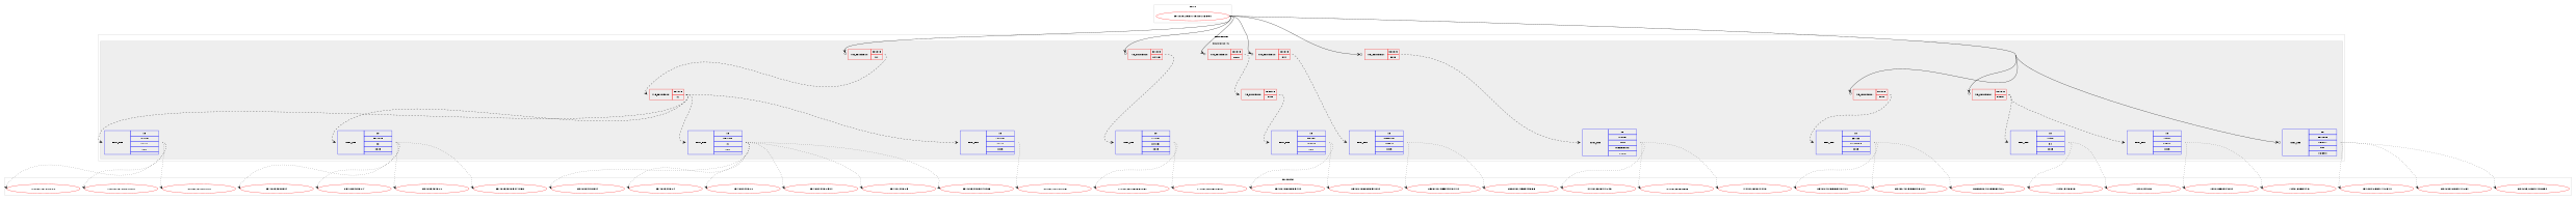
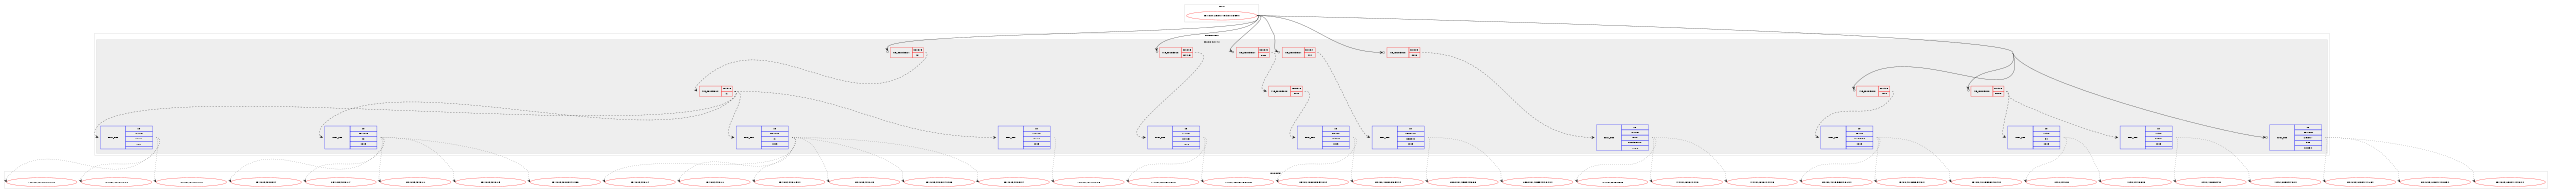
  digraph {
    compound=true
    concentrate=true
    fontname=Lato
    fontsize=10
    newrank=true
    rankdir=TB
    ranksep=1.5
    node [color=red fontname=Lato fontsize=10]
    edge [arrowhead=vee fontname=Lato headport=w style=dotted tailport=e weight=100]
    n1 [label="dev-lang/mercury-extras-13.05.2" width=4]
    n2 [color=blue label=<<TABLE BORDER="0" CELLBORDER="1" CELLSPACING="0" CELLPADDING="4" WIDTH="220"><TR><TD ROWSPAN="6" CELLPADDING="30">pack_dep</TD></TR><TR><TD WIDTH="110">no</TD></TR><TR><TD>x11-libs</TD></TR><TR><TD>cairo</TD></TR><TR><TD>greaterequal</TD></TR><TR><TD>1.10.0</TD></TR></TABLE>> shape=none]
    n3 [label=<<TABLE BORDER="0" CELLBORDER="1" CELLSPACING="0" CELLPADDING="4"><TR><TD ROWSPAN="3" CELLPADDING="10">use_conditional</TD></TR><TR><TD>positive</TD></TR><TR><TD>cairo</TD></TR></TABLE>> shape=none]
    n4 [color=blue label=<<TABLE BORDER="0" CELLBORDER="1" CELLSPACING="0" CELLPADDING="4" WIDTH="220"><TR><TD ROWSPAN="6" CELLPADDING="30">pack_dep</TD></TR><TR><TD WIDTH="110">no</TD></TR><TR><TD>media-libs</TD></TR><TR><TD>freeglut</TD></TR><TR><TD>none</TD></TR><TR><TD></TD></TR></TABLE>> shape=none]
    n5 [label=<<TABLE BORDER="0" CELLBORDER="1" CELLSPACING="0" CELLPADDING="4"><TR><TD ROWSPAN="3" CELLPADDING="10">use_conditional</TD></TR><TR><TD>positive</TD></TR><TR><TD>glut</TD></TR></TABLE>> shape=none]
    n6 [color=blue label=<<TABLE BORDER="0" CELLBORDER="1" CELLSPACING="0" CELLPADDING="4" WIDTH="220"><TR><TD ROWSPAN="6" CELLPADDING="30">pack_dep</TD></TR><TR><TD WIDTH="110">no</TD></TR><TR><TD>dev-db</TD></TR><TR><TD>libiodbc</TD></TR><TR><TD>none</TD></TR><TR><TD></TD></TR></TABLE>> shape=none]
    n7 [label=<<TABLE BORDER="0" CELLBORDER="1" CELLSPACING="0" CELLPADDING="4"><TR><TD ROWSPAN="3" CELLPADDING="10">use_conditional</TD></TR><TR><TD>negative</TD></TR><TR><TD>odbc</TD></TR></TABLE>> shape=none]
    n8 [label=<<TABLE BORDER="0" CELLBORDER="1" CELLSPACING="0" CELLPADDING="4"><TR><TD ROWSPAN="3" CELLPADDING="10">use_conditional</TD></TR><TR><TD>positive</TD></TR><TR><TD>iodbc</TD></TR></TABLE>> shape=none]
    n9 [color=blue label=<<TABLE BORDER="0" CELLBORDER="1" CELLSPACING="0" CELLPADDING="4" WIDTH="220"><TR><TD ROWSPAN="6" CELLPADDING="30">pack_dep</TD></TR><TR><TD WIDTH="110">no</TD></TR><TR><TD>sys-libs</TD></TR><TR><TD>ncurses</TD></TR><TR><TD>none</TD></TR><TR><TD></TD></TR></TABLE>> shape=none]
    n10 [label=<<TABLE BORDER="0" CELLBORDER="1" CELLSPACING="0" CELLPADDING="4"><TR><TD ROWSPAN="3" CELLPADDING="10">use_conditional</TD></TR><TR><TD>positive</TD></TR><TR><TD>ncurses</TD></TR></TABLE>> shape=none]
    n11 [color=blue label=<<TABLE BORDER="0" CELLBORDER="1" CELLSPACING="0" CELLPADDING="4" WIDTH="220"><TR><TD ROWSPAN="6" CELLPADDING="30">pack_dep</TD></TR><TR><TD WIDTH="110">no</TD></TR><TR><TD>dev-db</TD></TR><TR><TD>unixODBC</TD></TR><TR><TD>none</TD></TR><TR><TD></TD></TR></TABLE>> shape=none]
    n12 [label=<<TABLE BORDER="0" CELLBORDER="1" CELLSPACING="0" CELLPADDING="4"><TR><TD ROWSPAN="3" CELLPADDING="10">use_conditional</TD></TR><TR><TD>positive</TD></TR><TR><TD>odbc</TD></TR></TABLE>> shape=none]
    n13 [color=blue label=<<TABLE BORDER="0" CELLBORDER="1" CELLSPACING="0" CELLPADDING="4" WIDTH="220"><TR><TD ROWSPAN="6" CELLPADDING="30">pack_dep</TD></TR><TR><TD WIDTH="110">no</TD></TR><TR><TD>virtual</TD></TR><TR><TD>opengl</TD></TR><TR><TD>none</TD></TR><TR><TD></TD></TR></TABLE>> shape=none]
    n14 [color=blue label=<<TABLE BORDER="0" CELLBORDER="1" CELLSPACING="0" CELLPADDING="4" WIDTH="220"><TR><TD ROWSPAN="6" CELLPADDING="30">pack_dep</TD></TR><TR><TD WIDTH="110">no</TD></TR><TR><TD>virtual</TD></TR><TR><TD>glu</TD></TR><TR><TD>none</TD></TR><TR><TD></TD></TR></TABLE>> shape=none]
    n15 [label=<<TABLE BORDER="0" CELLBORDER="1" CELLSPACING="0" CELLPADDING="4"><TR><TD ROWSPAN="3" CELLPADDING="10">use_conditional</TD></TR><TR><TD>positive</TD></TR><TR><TD>opengl</TD></TR></TABLE>> shape=none]
    n16 [color=blue label=<<TABLE BORDER="0" CELLBORDER="1" CELLSPACING="0" CELLPADDING="4" WIDTH="220"><TR><TD ROWSPAN="6" CELLPADDING="30">pack_dep</TD></TR><TR><TD WIDTH="110">no</TD></TR><TR><TD>dev-lang</TD></TR><TR><TD>tcl</TD></TR><TR><TD>none</TD></TR><TR><TD></TD></TR></TABLE>> shape=none]
    n17 [color=blue label=<<TABLE BORDER="0" CELLBORDER="1" CELLSPACING="0" CELLPADDING="4" WIDTH="220"><TR><TD ROWSPAN="6" CELLPADDING="30">pack_dep</TD></TR><TR><TD WIDTH="110">no</TD></TR><TR><TD>dev-lang</TD></TR><TR><TD>tk</TD></TR><TR><TD>none</TD></TR><TR><TD></TD></TR></TABLE>> shape=none]
    n18 [color=blue label=<<TABLE BORDER="0" CELLBORDER="1" CELLSPACING="0" CELLPADDING="4" WIDTH="220"><TR><TD ROWSPAN="6" CELLPADDING="30">pack_dep</TD></TR><TR><TD WIDTH="110">no</TD></TR><TR><TD>x11-libs</TD></TR><TR><TD>libX11</TD></TR><TR><TD>none</TD></TR><TR><TD></TD></TR></TABLE>> shape=none]
    n19 [color=blue label=<<TABLE BORDER="0" CELLBORDER="1" CELLSPACING="0" CELLPADDING="4" WIDTH="220"><TR><TD ROWSPAN="6" CELLPADDING="30">pack_dep</TD></TR><TR><TD WIDTH="110">no</TD></TR><TR><TD>x11-libs</TD></TR><TR><TD>libXmu</TD></TR><TR><TD>none</TD></TR><TR><TD></TD></TR></TABLE>> shape=none]
    n20 [label=<<TABLE BORDER="0" CELLBORDER="1" CELLSPACING="0" CELLPADDING="4"><TR><TD ROWSPAN="3" CELLPADDING="10">use_conditional</TD></TR><TR><TD>positive</TD></TR><TR><TD>tk</TD></TR></TABLE>> shape=none]
    n21 [label=<<TABLE BORDER="0" CELLBORDER="1" CELLSPACING="0" CELLPADDING="4"><TR><TD ROWSPAN="3" CELLPADDING="10">use_conditional</TD></TR><TR><TD>positive</TD></TR><TR><TD>tcl</TD></TR></TABLE>> shape=none]
    n22 [color=blue label=<<TABLE BORDER="0" CELLBORDER="1" CELLSPACING="0" CELLPADDING="4" WIDTH="220"><TR><TD ROWSPAN="6" CELLPADDING="30">pack_dep</TD></TR><TR><TD WIDTH="110">no</TD></TR><TR><TD>dev-lang</TD></TR><TR><TD>mercury</TD></TR><TR><TD>tilde</TD></TR><TR><TD>13.05.2</TD></TR></TABLE>> shape=none]
    n23 [label="x11-libs/cairo-1.14.10" width=4]
    n24 [label="x11-libs/cairo-1.14.8" width=4]
    n25 [label="x11-libs/cairo-9999" width=4]
    n26 [label="media-libs/freeglut-2.8.1-r1" width=4]
    n27 [label="media-libs/freeglut-3.0.0" width=4]
    n28 [label="dev-db/libiodbc-3.52.12" width=4]
    n29 [label="dev-db/libiodbc-3.52.8-r2" width=4]
    n30 [label="sys-libs/ncurses-5.9-r101" width=4]
    n31 [label="sys-libs/ncurses-6.0-r1" width=4]
    n32 [label="dev-db/unixODBC-2.3.2-r1" width=4]
-   n33 [label="libiodbc-db/unixODBC-2.3.4" width=4]
+   n33 [label="dev-db/unixODBC-2.3.4" width=4]
    n34 [label="dev-db/unixODBC-2.3.4-r1" width=4]
-   n35 [label="virtual/opengl-7.0" width=4]
+   n35 [label="virtual/libiodbc-7.0" width=4]
    n36 [label="virtual/opengl-7.0-r1" width=4]
    n37 [label="virtual/glu-9.0" width=4]
    n38 [label="virtual/glu-9.0-r8" width=4]
    n39 [label="dev-lang/tcl-8.5.17" width=4]
    n40 [label="dev-lang/tcl-8.5.17-r100" width=4]
+   n41 [label="dev-lang/tcl-8.6.5" width=4]
    n42 [label="dev-lang/tcl-8.6.6" width=4]
    n43 [label="dev-lang/tcl-8.6.7" width=4]
    n44 [label="dev-lang/tk-8.5.17" width=4]
    n45 [label="dev-lang/tk-8.5.17-r100" width=4]
-   n46 [label="dev-libs/tk-8.6.5" width=4]
+   n46 [label="dev-lang/tk-8.6.5" width=4]
    n47 [label="dev-lang/tk-8.6.5-r1" width=4]
    n48 [label="dev-lang/tk-8.6.6" width=4]
    n49 [label="dev-lang/tk-8.6.7" width=4]
    n50 [label="x11-libs/libX11-1.6.5" width=4]
    n51 [label="x11-libs/libXmu-1.1.1" width=4]
    n52 [label="x11-libs/libXmu-1.1.1-r1" width=4]
    n53 [label="x11-libs/libXmu-1.1.2" width=4]
    n54 [label="dev-lang/mercury-13.05.2" width=4]
    n55 [label="dev-lang/mercury-14.01" width=4]
    n56 [label="dev-lang/mercury-14.01.1" width=4]
    subgraph cluster_1 {
      color=gray
      label=<<i>ebuild</i>>
      rank=same
      n1
    }
    subgraph cluster_2 {
      color=gray
      label=<<i>dependencies</i>>
      subgraph cluster_3 {
        color=gray
        fillcolor="#eeeeee"
        label=<<i>compile</i>>
        style=filled
      }
      subgraph cluster_4 {
        color=gray
        fillcolor="#eeeeee"
        label=<<i>compile and run</i>>
        style=filled
        subgraph sub_5 {
          color=gray
          fillcolor="#eeeeee"
          label=<<i>compile and run</i>>
          style=filled
          n3
          subgraph sub_6 {
            color=gray
            fillcolor="#eeeeee"
            label=<<i>compile and run</i>>
            style=filled
            n2
          }
        }
        subgraph sub_7 {
          color=gray
          fillcolor="#eeeeee"
          label=<<i>compile and run</i>>
          style=filled
          n5
          subgraph sub_8 {
            color=gray
            fillcolor="#eeeeee"
            label=<<i>compile and run</i>>
            style=filled
            n4
          }
        }
        subgraph sub_9 {
          color=gray
          fillcolor="#eeeeee"
          label=<<i>compile and run</i>>
          style=filled
          n8
          subgraph sub_10 {
            color=gray
            fillcolor="#eeeeee"
            label=<<i>compile and run</i>>
            style=filled
            n7
            subgraph sub_11 {
              color=gray
              fillcolor="#eeeeee"
              label=<<i>compile and run</i>>
              style=filled
              n6
            }
          }
        }
        subgraph sub_12 {
          color=gray
          fillcolor="#eeeeee"
          label=<<i>compile and run</i>>
          style=filled
          n10
          subgraph sub_13 {
            color=gray
            fillcolor="#eeeeee"
            label=<<i>compile and run</i>>
            style=filled
            n9
          }
        }
        subgraph sub_14 {
          color=gray
          fillcolor="#eeeeee"
          label=<<i>compile and run</i>>
          style=filled
          n12
          subgraph sub_15 {
            color=gray
            fillcolor="#eeeeee"
            label=<<i>compile and run</i>>
            style=filled
            n11
          }
        }
        subgraph sub_16 {
          color=gray
          fillcolor="#eeeeee"
          label=<<i>compile and run</i>>
          style=filled
          n15
          subgraph sub_17 {
            color=gray
            fillcolor="#eeeeee"
            label=<<i>compile and run</i>>
            style=filled
            n13
          }
          subgraph sub_18 {
            color=gray
            fillcolor="#eeeeee"
            label=<<i>compile and run</i>>
            style=filled
            n14
          }
        }
        subgraph sub_19 {
          color=gray
          fillcolor="#eeeeee"
          label=<<i>compile and run</i>>
          style=filled
          n21
          subgraph sub_20 {
            color=gray
            fillcolor="#eeeeee"
            label=<<i>compile and run</i>>
            style=filled
            n20
            subgraph sub_21 {
              color=gray
              fillcolor="#eeeeee"
              label=<<i>compile and run</i>>
              style=filled
              n16
            }
            subgraph sub_22 {
              color=gray
              fillcolor="#eeeeee"
              label=<<i>compile and run</i>>
              style=filled
              n17
            }
            subgraph sub_23 {
              color=gray
              fillcolor="#eeeeee"
              label=<<i>compile and run</i>>
              style=filled
              n18
            }
            subgraph sub_24 {
              color=gray
              fillcolor="#eeeeee"
              label=<<i>compile and run</i>>
              style=filled
              n19
            }
          }
        }
        subgraph sub_25 {
          color=gray
          fillcolor="#eeeeee"
          label=<<i>compile and run</i>>
          style=filled
          n22
        }
      }
      subgraph cluster_26 {
        color=gray
        fillcolor="#eeeeee"
        label=<<i>run</i>>
        style=filled
      }
    }
    subgraph cluster_27 {
      color=gray
      label=<<i>candidates</i>>
      rank=same
      subgraph sub_28 {
        color=black
        label=<<i>candidates</i>>
        nodesep=1
        rank=same
        n23
        n24
        n25
      }
      subgraph sub_29 {
        color=black
        label=<<i>candidates</i>>
        nodesep=1
        rank=same
        n26
        n27
      }
      subgraph sub_30 {
        color=black
        label=<<i>candidates</i>>
        nodesep=1
        rank=same
        n28
        n29
      }
      subgraph sub_31 {
        color=black
        label=<<i>candidates</i>>
        nodesep=1
        rank=same
        n30
        n31
      }
      subgraph sub_32 {
        color=black
        label=<<i>candidates</i>>
        nodesep=1
        rank=same
        n32
        n33
        n34
      }
      subgraph sub_33 {
        color=black
        label=<<i>candidates</i>>
        nodesep=1
        rank=same
        n35
        n36
      }
      subgraph sub_34 {
        color=black
        label=<<i>candidates</i>>
        nodesep=1
        rank=same
        n37
        n38
      }
      subgraph sub_35 {
        color=black
        label=<<i>candidates</i>>
        nodesep=1
        rank=same
        n39
        n40
+       n41
        n42
        n43
      }
      subgraph sub_36 {
        color=black
        label=<<i>candidates</i>>
        nodesep=1
        rank=same
        n44
        n45
        n46
        n47
        n48
        n49
      }
      subgraph sub_37 {
        color=black
        label=<<i>candidates</i>>
        nodesep=1
        rank=same
        n50
      }
      subgraph sub_38 {
        color=black
        label=<<i>candidates</i>>
        nodesep=1
        rank=same
        n51
        n52
        n53
      }
      subgraph sub_39 {
        color=black
        label=<<i>candidates</i>>
        nodesep=1
        rank=same
        n54
        n55
        n56
      }
    }
    n1 -> n3 [arrowhead=odotvee style=solid weight=20]
    n1 -> n5 [arrowhead=odotvee style=solid weight=20]
    n1 -> n8 [arrowhead=odotvee style=solid weight=20]
    n1 -> n10 [arrowhead=odotvee style=solid weight=20]
    n1 -> n12 [arrowhead=odotvee style=solid weight=20]
    n1 -> n15 [arrowhead=odotvee style=solid weight=20]
    n1 -> n21 [arrowhead=odotvee style=solid weight=20]
    n1 -> n22 [arrowhead=odotvee style=solid weight=20]
    n2 -> n23
    n2 -> n24
    n2 -> n25
    n3 -> n2 [style=dashed weight=20]
    n4 -> n26
    n4 -> n27
    n5 -> n4 [style=dashed weight=20]
    n6 -> n28
    n6 -> n29
    n7 -> n6 [style=dashed weight=20]
    n8 -> n7 [style=dashed weight=20]
    n9 -> n30
    n9 -> n31
    n10 -> n9 [style=dashed weight=20]
    n11 -> n32
    n11 -> n33
    n11 -> n34
    n12 -> n11 [style=dashed weight=20]
    n13 -> n35
    n13 -> n36
    n14 -> n37
    n14 -> n38
    n15 -> n13 [style=dashed weight=20]
    n15 -> n14 [style=dashed weight=20]
    n16 -> n39
    n16 -> n40
+   n16 -> n41
    n16 -> n42
    n16 -> n43
    n17 -> n44
    n17 -> n45
    n17 -> n46
    n17 -> n47
    n17 -> n48
    n17 -> n49
    n18 -> n50
    n19 -> n51
    n19 -> n52
    n19 -> n53
    n20 -> n16 [style=dashed weight=20]
    n20 -> n17 [style=dashed weight=20]
    n20 -> n18 [style=dashed weight=20]
    n20 -> n19 [style=dashed weight=20]
    n21 -> n20 [style=dashed weight=20]
    n22 -> n54
    n22 -> n55
    n22 -> n56
  }
